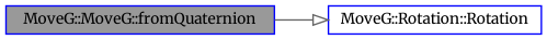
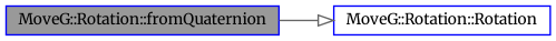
  digraph {
    rankdir=LR
    fontname=Merriweather
    node [color=blue fontname=Merriweather fontsize=10 shape=box style=filled]
-   n1 [fillcolor=grey60 fontcolor=black height=0.2 label="MoveG::MoveG::fromQuaternion" width=0.4]
+   n1 [fillcolor=grey60 fontcolor=black height=0.2 label="MoveG::Rotation::fromQuaternion" width=0.4]
    n2 [fillcolor=white height=0.2 label="MoveG::Rotation::Rotation" width=0.4]
    n1 -> n2 [color=gray40 fontname=Merriweather fontsize=10 labelfontname=Helvetica labelfontsize=10 style=solid arrowhead=onormal]
  }
